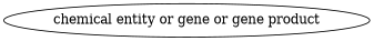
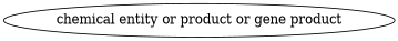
  digraph {
-   n1 [height=0.5 label="chemical entity or gene or gene product" width=4.2246]
+   n1 [height=0.5 label="chemical entity or product or gene product" width=4.2246]
  }
